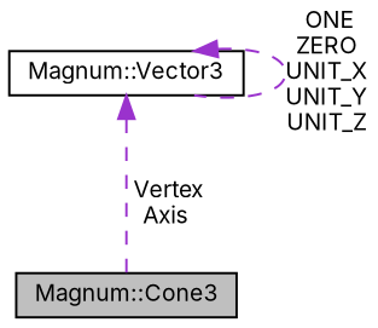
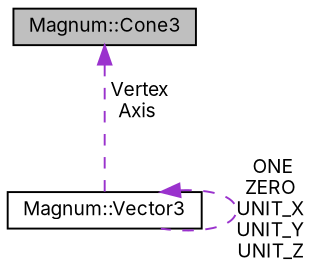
  digraph {
    fontname=Inter
    node [color=black fontname=Inter fontsize=10 shape=record style=filled]
    edge [color=darkorchid3 dir=back fontname=Inter fontsize=10 labelfontname=Helvetica labelfontsize=10 style=dashed]
    n1 [fillcolor=grey75 fontcolor=black height=0.2 label="Magnum::Cone3" width=0.4]
    n2 [fillcolor=white height=0.2 label="Magnum::Vector3" width=0.4]
-   n2 -> n1 [label=" Vertex\nAxis"]
+   n1 -> n2 [label=" Vertex\nAxis"]
    n2 -> n2 [label=" ONE\nZERO\nUNIT_X\nUNIT_Y\nUNIT_Z"]
  }
